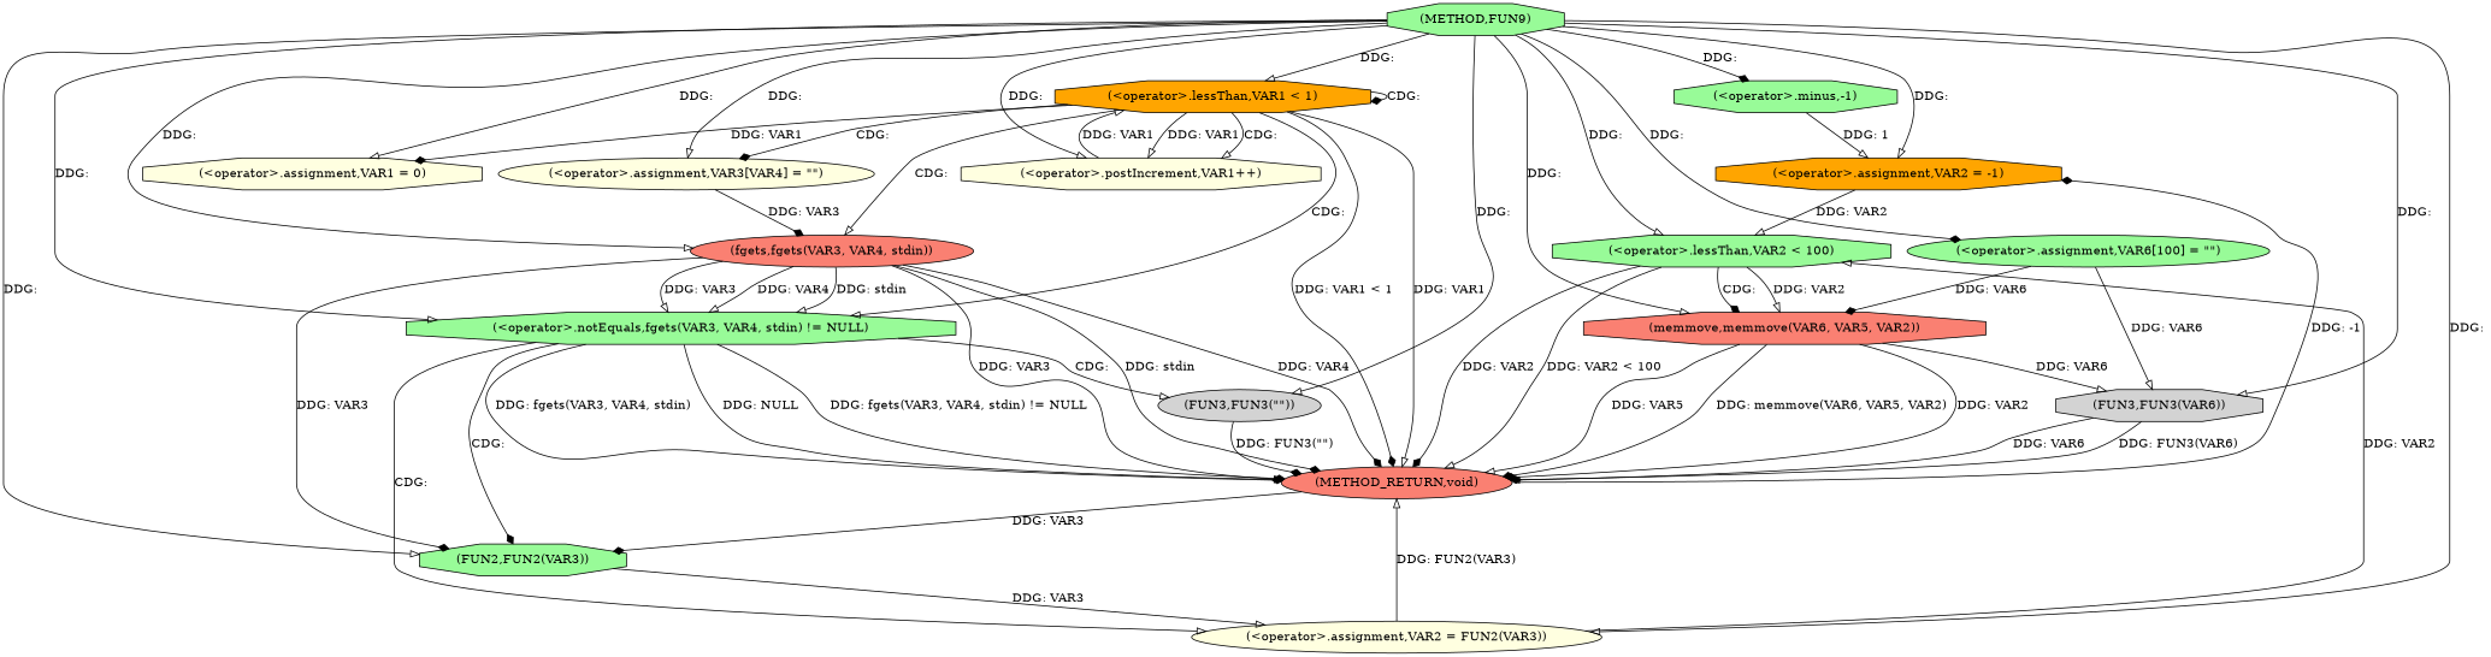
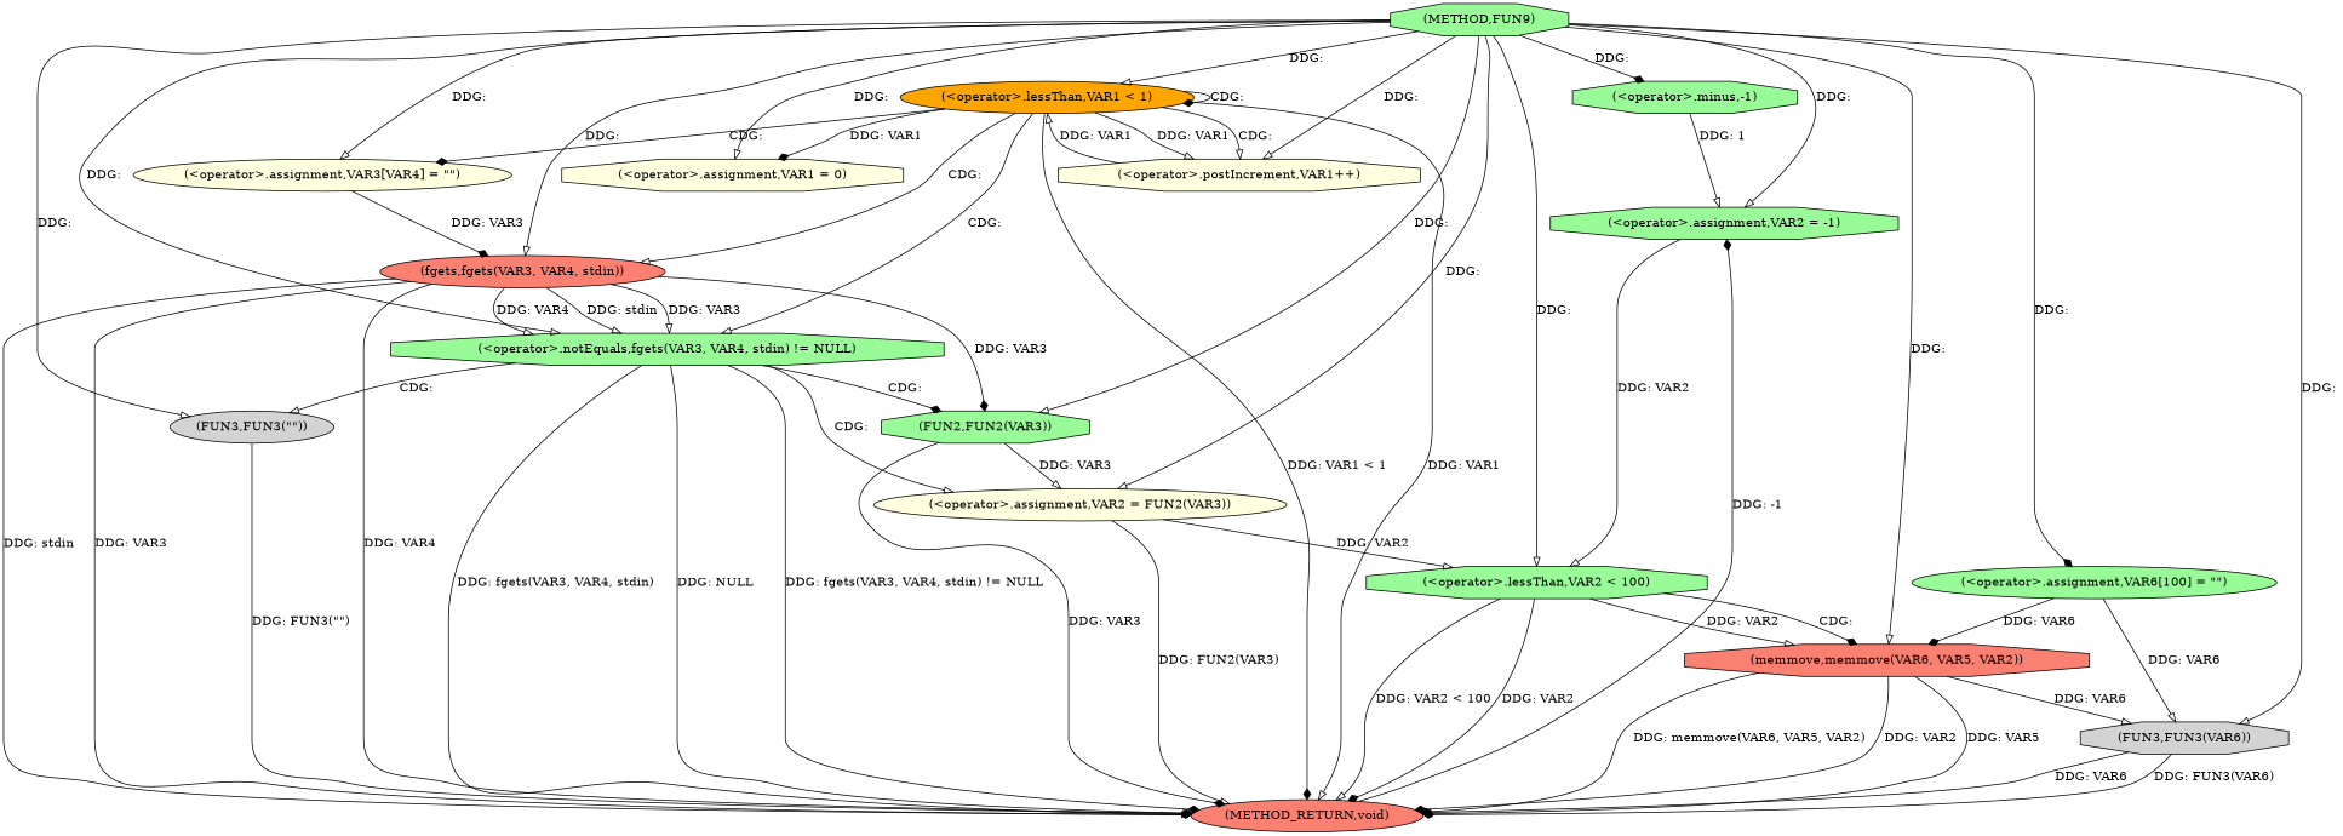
  digraph {
    node [fillcolor=palegreen shape=octagon style=filled]
    edge [arrowhead=onormal]
    n1 [label="(METHOD,FUN9)"]
-   n2 [fillcolor=orange label="(<operator>.assignment,VAR2 = -1)"]
+   n2 [label="(<operator>.assignment,VAR2 = -1)"]
    n3 [label="(<operator>.minus,-1)"]
    n4 [fillcolor=lightyellow label="(<operator>.assignment,VAR1 = 0)"]
-   n5 [fillcolor=orange label="(<operator>.lessThan,VAR1 < 1)"]
+   n5 [fillcolor=orange label="(<operator>.lessThan,VAR1 < 1)" shape=ellipse]
    n6 [fillcolor=lightyellow label="(<operator>.postIncrement,VAR1++)"]
    n7 [fillcolor=lightyellow label="(<operator>.assignment,VAR3[VAR4] = \"\")" shape=ellipse]
    n8 [label="(<operator>.notEquals,fgets(VAR3, VAR4, stdin) != NULL)"]
    n9 [fillcolor=salmon label="(fgets,fgets(VAR3, VAR4, stdin))" shape=ellipse]
    n10 [fillcolor=lightyellow label="(<operator>.assignment,VAR2 = FUN2(VAR3))" shape=ellipse]
    n11 [label="(FUN2,FUN2(VAR3))"]
    n12 [fillcolor=lightgrey label="(FUN3,FUN3(\"\"))" shape=ellipse]
    n13 [label="(<operator>.assignment,VAR6[100] = \"\")" shape=ellipse]
    n14 [label="(<operator>.lessThan,VAR2 < 100)"]
    n15 [fillcolor=salmon label="(memmove,memmove(VAR6, VAR5, VAR2))"]
    n16 [fillcolor=lightgrey label="(FUN3,FUN3(VAR6))"]
    n17 [fillcolor=salmon label="(METHOD_RETURN,void)" shape=ellipse]
    n1 -> n2 [label="DDG: "]
    n1 -> n3 [arrowhead=diamond label="DDG: "]
    n1 -> n4 [label="DDG: "]
    n1 -> n5 [label="DDG: "]
    n1 -> n6 [label="DDG: "]
    n1 -> n7 [label="DDG: "]
    n1 -> n8 [label="DDG: "]
    n1 -> n9 [label="DDG: "]
    n1 -> n10 [label="DDG: "]
    n1 -> n11 [label="DDG: "]
    n1 -> n12 [label="DDG: "]
    n1 -> n13 [arrowhead=diamond label="DDG: "]
    n1 -> n14 [label="DDG: "]
    n1 -> n15 [label="DDG: "]
    n1 -> n16 [label="DDG: "]
    n2 -> n14 [label="DDG: VAR2"]
    n3 -> n2 [label="DDG: 1"]
    n5 -> n4 [arrowhead=diamond label="DDG: VAR1"]
    n5 -> n5 [arrowhead=diamond label="CDG: "]
    n5 -> n6 [label="DDG: VAR1"]
    n5 -> n6 [label="CDG: "]
    n5 -> n7 [arrowhead=diamond label="CDG: "]
    n5 -> n8 [label="CDG: "]
    n5 -> n9 [label="CDG: "]
    n5 -> n17 [arrowhead=diamond label="DDG: VAR1 < 1"]
    n5 -> n17 [label="DDG: VAR1"]
    n6 -> n5 [label="DDG: VAR1"]
    n7 -> n9 [arrowhead=diamond label="DDG: VAR3"]
    n8 -> n10 [label="CDG: "]
    n8 -> n11 [arrowhead=diamond label="CDG: "]
    n8 -> n12 [label="CDG: "]
    n8 -> n17 [arrowhead=diamond label="DDG: fgets(VAR3, VAR4, stdin)"]
    n8 -> n17 [label="DDG: NULL"]
    n8 -> n17 [arrowhead=diamond label="DDG: fgets(VAR3, VAR4, stdin) != NULL"]
    n9 -> n8 [label="DDG: VAR3"]
    n9 -> n8 [label="DDG: VAR4"]
    n9 -> n8 [label="DDG: stdin"]
    n9 -> n11 [arrowhead=diamond label="DDG: VAR3"]
    n9 -> n17 [label="DDG: VAR3"]
    n9 -> n17 [arrowhead=diamond label="DDG: stdin"]
    n9 -> n17 [arrowhead=diamond label="DDG: VAR4"]
    n10 -> n14 [label="DDG: VAR2"]
    n10 -> n17 [label="DDG: FUN2(VAR3)"]
    n11 -> n10 [label="DDG: VAR3"]
-   n17 -> n11 [arrowhead=diamond label="DDG: VAR3"]
+   n11 -> n17 [arrowhead=diamond label="DDG: VAR3"]
    n12 -> n17 [arrowhead=diamond label="DDG: FUN3(\"\")"]
    n13 -> n15 [arrowhead=diamond label="DDG: VAR6"]
    n13 -> n16 [label="DDG: VAR6"]
    n14 -> n15 [label="DDG: VAR2"]
    n14 -> n15 [arrowhead=diamond label="CDG: "]
    n14 -> n17 [label="DDG: VAR2 < 100"]
    n14 -> n17 [arrowhead=diamond label="DDG: VAR2"]
    n15 -> n16 [label="DDG: VAR6"]
    n15 -> n17 [label="DDG: VAR5"]
    n15 -> n17 [arrowhead=diamond label="DDG: memmove(VAR6, VAR5, VAR2)"]
    n15 -> n17 [arrowhead=diamond label="DDG: VAR2"]
    n16 -> n17 [arrowhead=diamond label="DDG: FUN3(VAR6)"]
    n16 -> n17 [label="DDG: VAR6"]
    n17 -> n2 [arrowhead=diamond label="DDG: -1"]
  }
